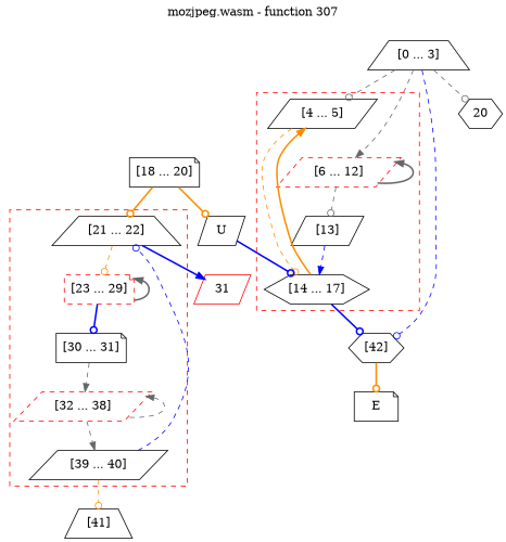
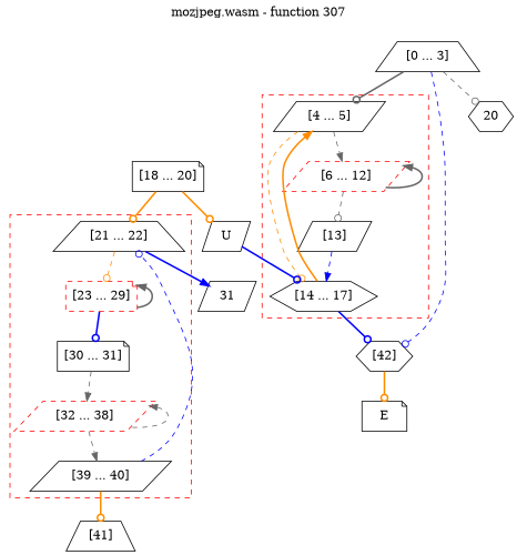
  digraph {
    label="mozjpeg.wasm - function 307"
    labelfontcolor=black
    labelfontname=Helvetica
    labelfontsize=16
    labelloc=t
    node [color=black shape=parallelogram style=solid]
    edge [arrowhead=odot color=gray40 style=dashed]
    n1 [label="[4 ... 5]"]
    n2 [color=red label="[6 ... 12]" style=dashed]
    n3 [label="[13]"]
    n4 [label="[14 ... 17]" shape=hexagon]
    n5 [label="[21 ... 22]" shape=trapezium]
    n6 [color=red label="[23 ... 29]" shape=note style=dashed]
    n7 [label="[30 ... 31]" shape=note]
    n8 [color=red label="[32 ... 38]" style=dashed]
    n9 [label="[39 ... 40]"]
    n10 [label="[42]" shape=hexagon]
-   31 [color=red]
+   31
    n12 [label="[41]" shape=trapezium]
    E [shape=note color="" style=""]
    n14 [label=U color="" style=""]
    n15 [label="[0 ... 3]" shape=trapezium]
    20 [shape=hexagon]
    n17 [label="[18 ... 20]" shape=note]
    subgraph cluster_1 {
      color=red
      label=""
      style=dashed
      n1
      n2
      n3
      n4
    }
    subgraph cluster_2 {
      color=red
      label=""
      style=dashed
      n5
      n6
      n7
      n8
      n9
    }
-   n15 -> n2 [arrowhead=normal]
+   n1 -> n2 [arrowhead=normal]
    n1 -> n4 [color=darkorange]
    n2 -> n2 [dir=back style=bold arrowhead=""]
    n2 -> n3
    n3 -> n4 [arrowhead=normal color=blue]
    n4 -> n1 [arrowhead=normal color=darkorange style=bold]
    n4 -> n10 [color=blue style=bold]
    n5 -> n6 [color=darkorange]
    n5 -> 31 [arrowhead=normal color=blue style=bold]
    n6 -> n6 [dir=back style=bold arrowhead=""]
    n6 -> n7 [color=blue style=bold]
    n7 -> n8 [arrowhead=normal]
    n8 -> n8 [dir=back arrowhead=""]
    n8 -> n9 [arrowhead=normal]
    n9 -> n5 [color=blue]
-   n9 -> n12 [color=darkorange]
+   n9 -> n12 [color=darkorange style=bold]
    n10 -> E [color=darkorange style=bold]
    n14 -> n4 [color=blue style=bold]
-   n15 -> n1
+   n15 -> n1 [style=bold]
    n15 -> n10 [color=blue]
    n15 -> 20
    n17 -> n5 [color=darkorange style=bold]
    n17 -> n14 [color=darkorange style=bold]
  }
